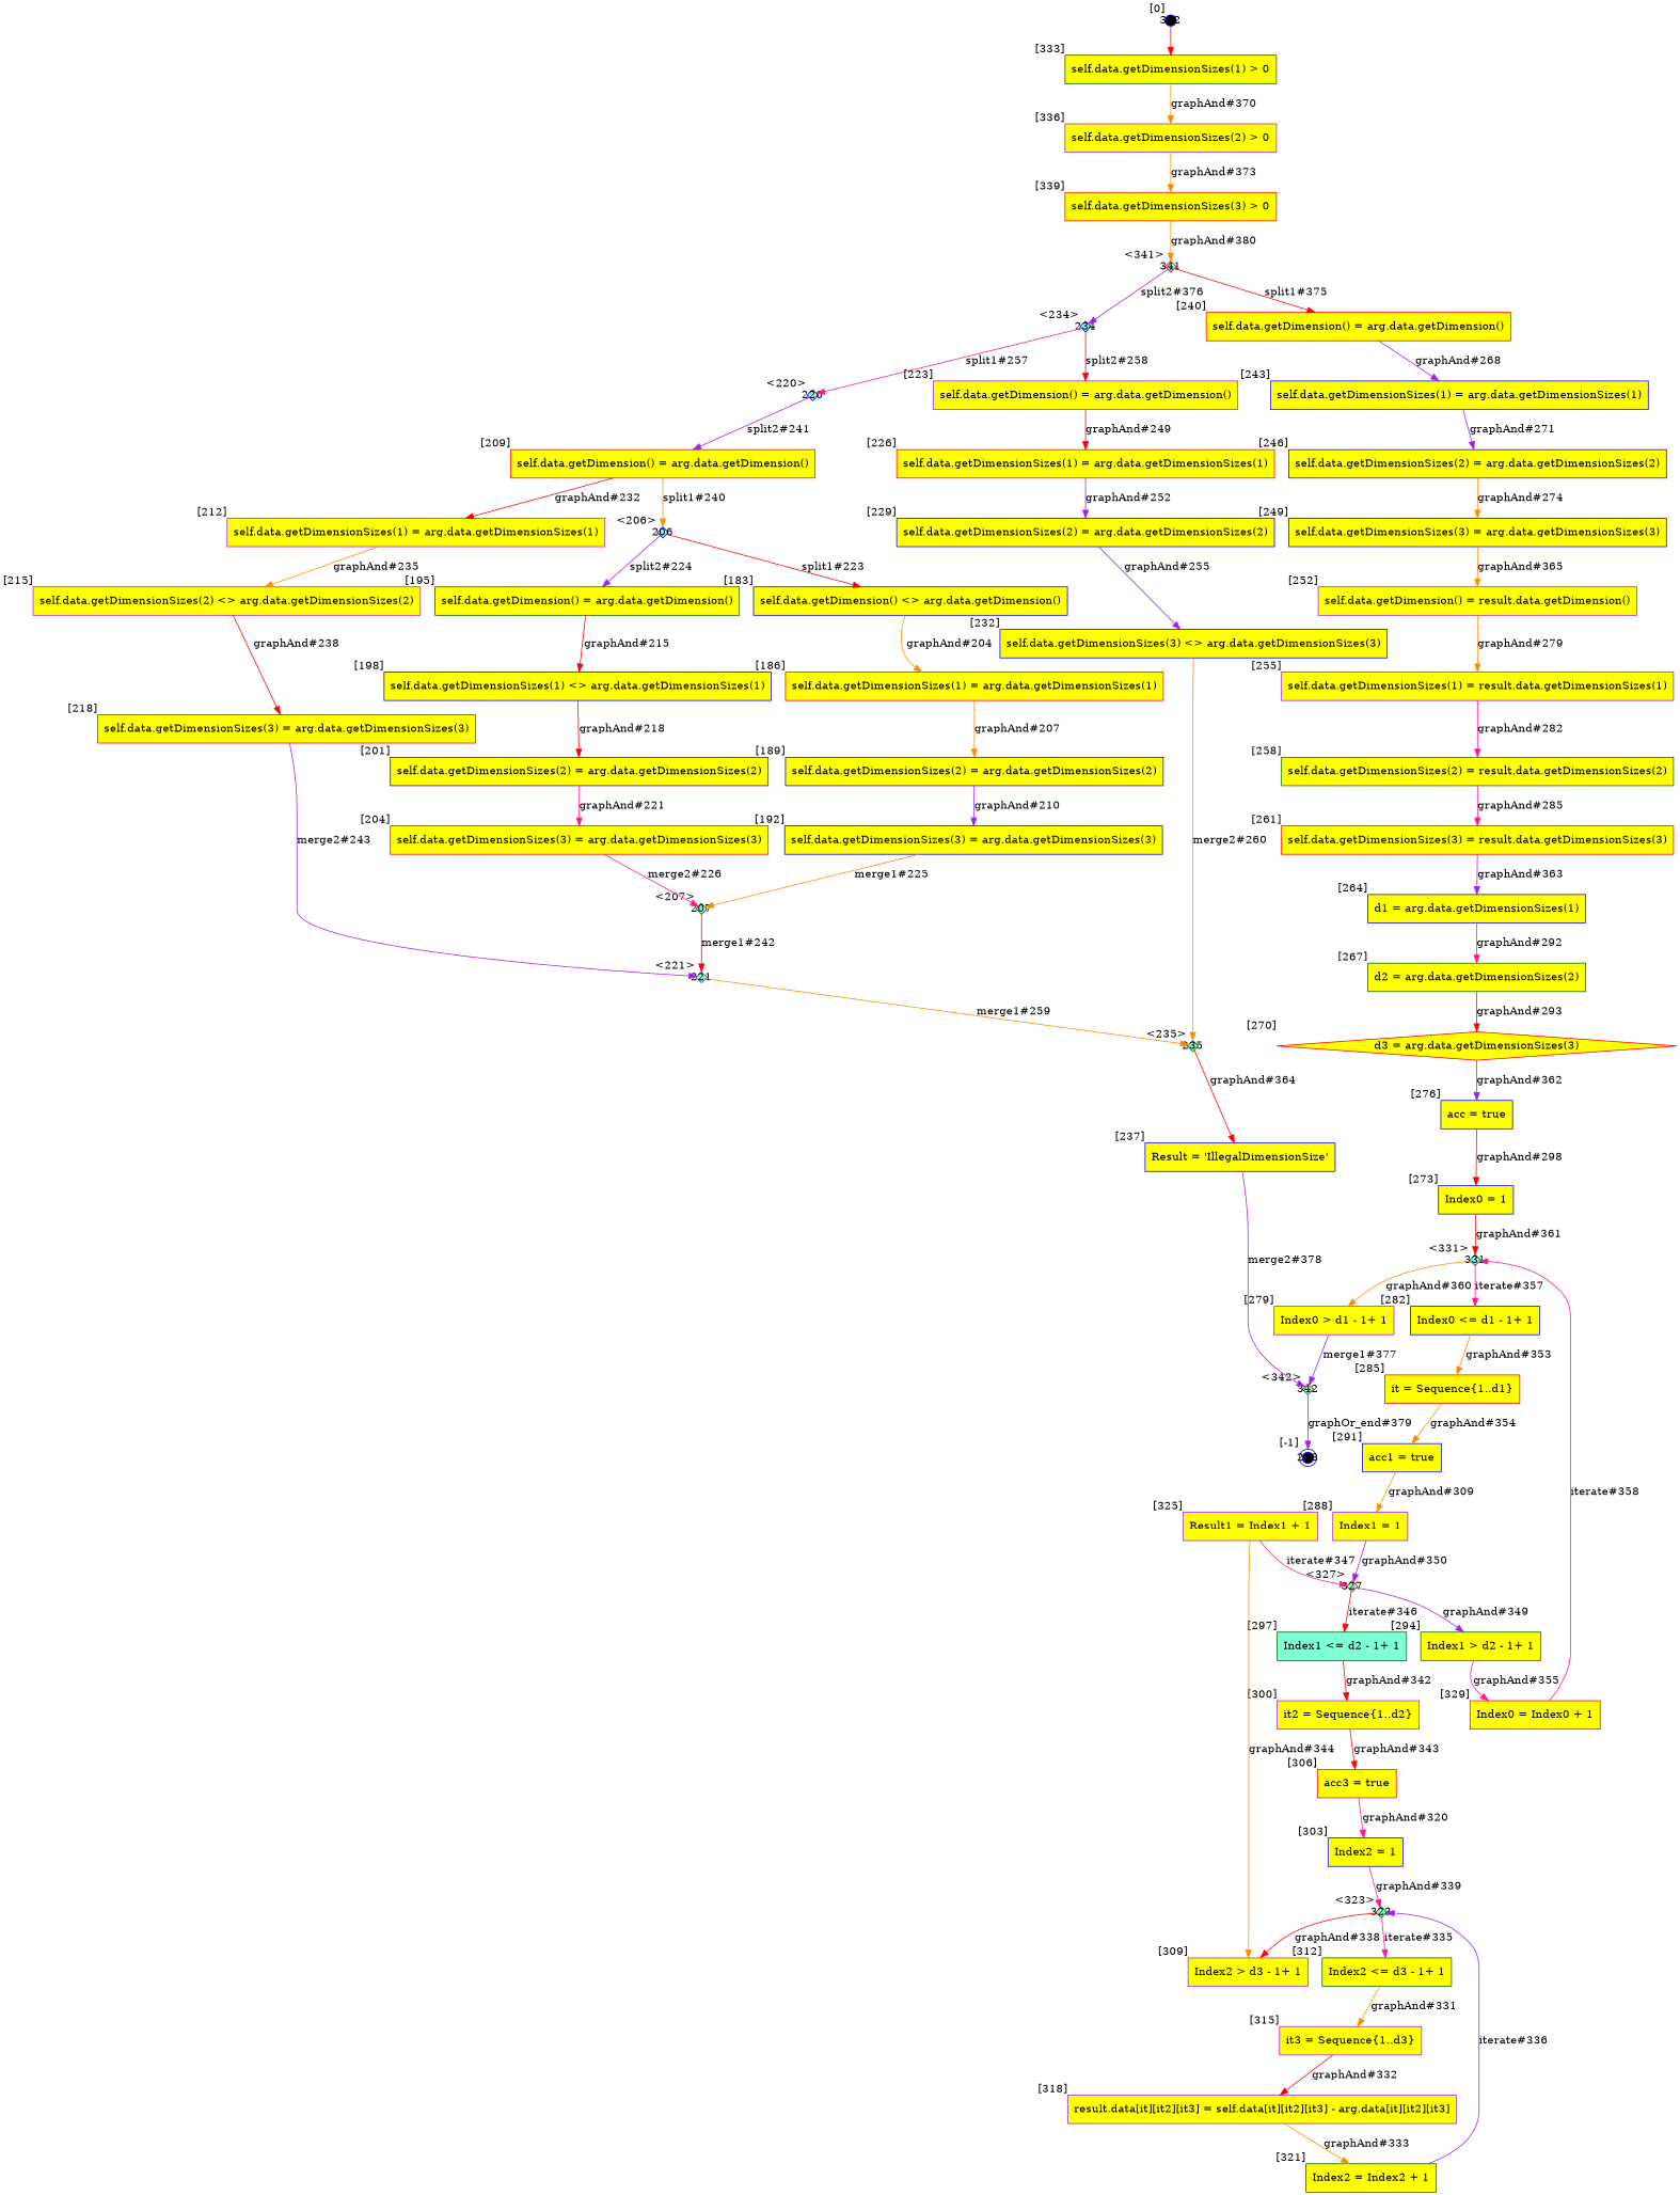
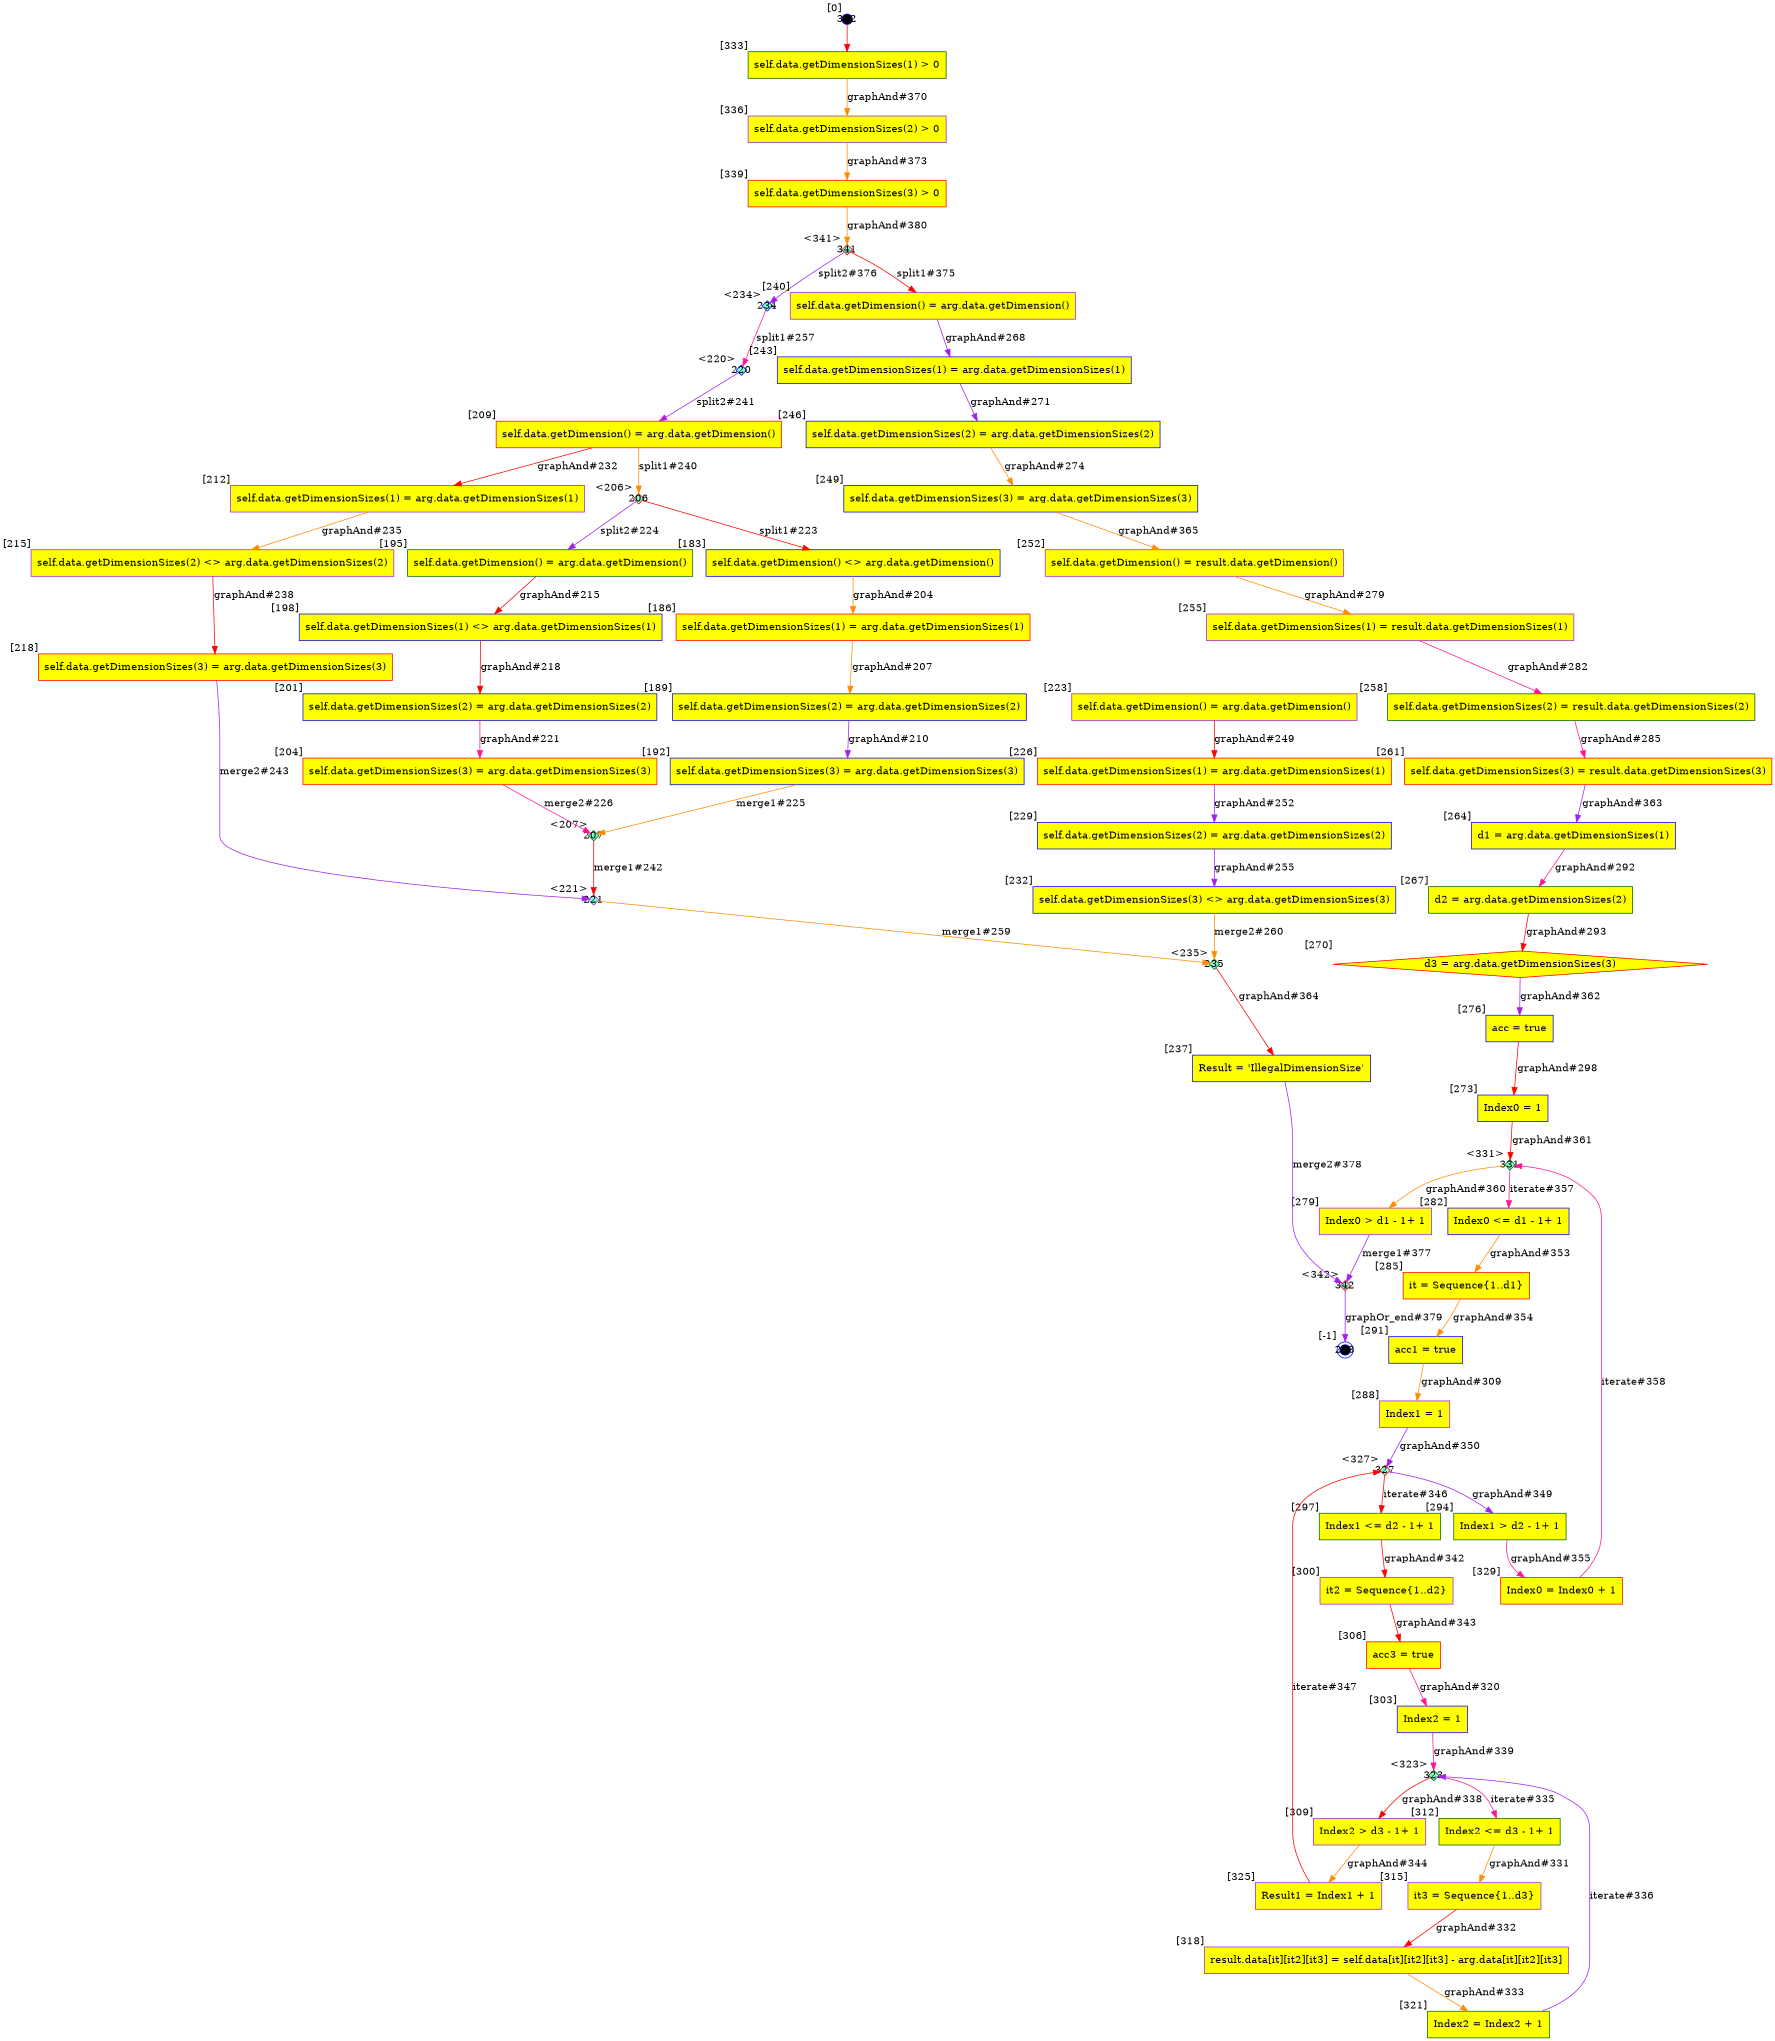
  digraph {
    node [color=blue fillcolor=yellow shape=box style=filled]
    edge [color=darkorange]
    n1 [color=darkgreen label="self.data.getDimensionSizes(2) = result.data.getDimensionSizes(2)" xlabel="[258]"]
    n2 [color=red label="self.data.getDimensionSizes(3) = result.data.getDimensionSizes(3)" xlabel="[261]"]
    n3 [label="d1 = arg.data.getDimensionSizes(1)" xlabel="[264]"]
    n4 [color=darkgreen label="d2 = arg.data.getDimensionSizes(2)" xlabel="[267]"]
    n5 [color=red label="d3 = arg.data.getDimensionSizes(3)" shape=diamond xlabel="[270]"]
    n6 [label="acc = true" xlabel="[276]"]
    n7 [label="Index0 = 1" xlabel="[273]"]
    331 [color=darkgreen fillcolor=aquamarine fixedsize=true height=.2 shape=diamond width=.2 xlabel="<331>"]
    n9 [color=purple label="Index0 > d1 - 1+ 1" xlabel="[279]"]
    n10 [label="Index0 <= d1 - 1+ 1" xlabel="[282]"]
    342 [color=red fillcolor=aquamarine fixedsize=true height=.2 shape=diamond width=.2 xlabel="<342>"]
    238 [fillcolor=black fixedsize=true height=.2 shape=doublecircle width=.2 xlabel="[-1]"]
    n13 [color=red label="it = Sequence{1..d1}" xlabel="[285]"]
    n14 [label="acc1 = true" xlabel="[291]"]
    n15 [color=purple label="Index1 = 1" xlabel="[288]"]
    327 [color=red fillcolor=aquamarine fixedsize=true height=.2 shape=diamond width=.2 xlabel="<327>"]
    n17 [color=darkgreen label="Index1 > d2 - 1+ 1" xlabel="[294]"]
-   n18 [color=darkgreen fillcolor=aquamarine label="Index1 <= d2 - 1+ 1" xlabel="[297]"]
+   n18 [color=darkgreen label="Index1 <= d2 - 1+ 1" xlabel="[297]"]
    n19 [color=red label="Index0 = Index0 + 1" xlabel="[329]"]
    n20 [color=purple label="it2 = Sequence{1..d2}" xlabel="[300]"]
    n21 [color=red label="acc3 = true" xlabel="[306]"]
    n22 [label="Index2 = 1" xlabel="[303]"]
    323 [color=darkgreen fillcolor=aquamarine fixedsize=true height=.2 shape=diamond width=.2 xlabel="<323>"]
    n24 [color=purple label="Index2 > d3 - 1+ 1" xlabel="[309]"]
    n25 [color=darkgreen label="Index2 <= d3 - 1+ 1" xlabel="[312]"]
    n26 [color=purple label="Result1 = Index1 + 1" xlabel="[325]"]
    n27 [label="self.data.getDimension() <> arg.data.getDimension()" xlabel="[183]"]
    n28 [color=red label="self.data.getDimensionSizes(1) = arg.data.getDimensionSizes(1)" xlabel="[186]"]
    n29 [label="self.data.getDimensionSizes(2) = arg.data.getDimensionSizes(2)" xlabel="[189]"]
    n30 [color=purple label="it3 = Sequence{1..d3}" xlabel="[315]"]
    n31 [color=purple label="result.data[it][it2][it3] = self.data[it][it2][it3] - arg.data[it][it2][it3]" xlabel="[318]"]
    n32 [label="self.data.getDimensionSizes(3) = arg.data.getDimensionSizes(3)" xlabel="[192]"]
    n33 [color=darkgreen label="Index2 = Index2 + 1" xlabel="[321]"]
    207 [color=darkgreen fillcolor=aquamarine fixedsize=true height=.2 shape=diamond width=.2 xlabel="<207>"]
    221 [color=purple fillcolor=aquamarine fixedsize=true height=.2 shape=diamond width=.2 xlabel="<221>"]
    n36 [color=darkgreen label="self.data.getDimension() = arg.data.getDimension()" xlabel="[195]"]
    n37 [label="self.data.getDimensionSizes(1) <> arg.data.getDimensionSizes(1)" xlabel="[198]"]
    n38 [label="self.data.getDimensionSizes(2) = arg.data.getDimensionSizes(2)" xlabel="[201]"]
    n39 [color=red label="self.data.getDimensionSizes(3) = arg.data.getDimensionSizes(3)" xlabel="[204]"]
    332 [fillcolor=black fixedsize=true height=.2 shape=circle width=.2 xlabel="[0]"]
    n41 [color=darkgreen label="self.data.getDimensionSizes(1) > 0" xlabel="[333]"]
    n42 [color=purple label="self.data.getDimensionSizes(2) > 0" xlabel="[336]"]
    n43 [color=red label="self.data.getDimensionSizes(3) > 0" xlabel="[339]"]
-   206 [fillcolor=aquamarine fixedsize=true height=.2 shape=diamond width=.2 xlabel="<206>"]
+   206 [color=red fillcolor=aquamarine fixedsize=true height=.2 shape=diamond width=.2 xlabel="<206>"]
    235 [color=darkgreen fillcolor=aquamarine fixedsize=true height=.2 shape=diamond width=.2 xlabel="<235>"]
    341 [color=red fillcolor=aquamarine fixedsize=true height=.2 shape=diamond width=.2 xlabel="<341>"]
    n47 [color=red label="self.data.getDimension() = arg.data.getDimension()" xlabel="[209]"]
    n48 [color=purple label="self.data.getDimensionSizes(1) = arg.data.getDimensionSizes(1)" xlabel="[212]"]
    n49 [color=purple label="self.data.getDimensionSizes(2) <> arg.data.getDimensionSizes(2)" xlabel="[215]"]
    234 [fillcolor=aquamarine fixedsize=true height=.2 shape=diamond width=.2 xlabel="<234>"]
-   n51 [color=red label="self.data.getDimension() = arg.data.getDimension()" xlabel="[240]"]
+   n51 [color=purple label="self.data.getDimension() = arg.data.getDimension()" xlabel="[240]"]
    n52 [color=red label="self.data.getDimensionSizes(3) = arg.data.getDimensionSizes(3)" xlabel="[218]"]
    220 [fillcolor=aquamarine fixedsize=true height=.2 shape=diamond width=.2 xlabel="<220>"]
    n54 [color=purple label="self.data.getDimension() = arg.data.getDimension()" xlabel="[223]"]
    n55 [label="self.data.getDimensionSizes(1) = arg.data.getDimensionSizes(1)" xlabel="[243]"]
    n56 [label="Result = 'IllegalDimensionSize'" xlabel="[237]"]
    n57 [color=red label="self.data.getDimensionSizes(1) = arg.data.getDimensionSizes(1)" xlabel="[226]"]
    n58 [label="self.data.getDimensionSizes(2) = arg.data.getDimensionSizes(2)" xlabel="[229]"]
    n59 [label="self.data.getDimensionSizes(3) <> arg.data.getDimensionSizes(3)" xlabel="[232]"]
    n60 [label="self.data.getDimensionSizes(2) = arg.data.getDimensionSizes(2)" xlabel="[246]"]
    n61 [label="self.data.getDimensionSizes(3) = arg.data.getDimensionSizes(3)" xlabel="[249]"]
    n62 [color=purple label="self.data.getDimension() = result.data.getDimension()" xlabel="[252]"]
    n63 [color=purple label="self.data.getDimensionSizes(1) = result.data.getDimensionSizes(1)" xlabel="[255]"]
    n1 -> n2 [color=deeppink label="graphAnd#285"]
    n2 -> n3 [color=purple label="graphAnd#363"]
    n3 -> n4 [color=deeppink label="graphAnd#292"]
    n4 -> n5 [color=red label="graphAnd#293"]
    n5 -> n6 [color=purple label="graphAnd#362"]
    n6 -> n7 [color=red label="graphAnd#298"]
    n7 -> 331 [color=red label="graphAnd#361"]
    331 -> n9 [label="graphAnd#360"]
    331 -> n10 [color=deeppink label="iterate#357"]
    n9 -> 342 [color=purple label="merge1#377"]
    n10 -> n13 [label="graphAnd#353"]
    342 -> 238 [color=purple label="graphOr_end#379"]
    n13 -> n14 [label="graphAnd#354"]
    n14 -> n15 [label="graphAnd#309"]
    n15 -> 327 [color=purple label="graphAnd#350"]
    327 -> n17 [color=purple label="graphAnd#349"]
    327 -> n18 [color=red label="iterate#346"]
    n17 -> n19 [color=deeppink label="graphAnd#355"]
    n18 -> n20 [color=red label="graphAnd#342"]
    n19 -> 331 [color=deeppink label="iterate#358"]
    n20 -> n21 [color=red label="graphAnd#343"]
    n21 -> n22 [color=deeppink label="graphAnd#320"]
    n22 -> 323 [color=deeppink label="graphAnd#339"]
    323 -> n24 [color=red label="graphAnd#338"]
    323 -> n25 [color=deeppink label="iterate#335"]
-   n26 -> n24 [label="graphAnd#344"]
+   n24 -> n26 [label="graphAnd#344"]
    n25 -> n30 [label="graphAnd#331"]
-   n26 -> 327 [color=deeppink label="iterate#347"]
+   n26 -> 327 [color=red label="iterate#347"]
    n27 -> n28 [label="graphAnd#204"]
    n28 -> n29 [label="graphAnd#207"]
    n29 -> n32 [color=purple label="graphAnd#210"]
    n30 -> n31 [color=red label="graphAnd#332"]
    n31 -> n33 [label="graphAnd#333"]
    n32 -> 207 [label="merge1#225"]
    n33 -> 323 [color=purple label="iterate#336"]
    207 -> 221 [color=red label="merge1#242"]
    221 -> 235 [label="merge1#259"]
    n36 -> n37 [color=red label="graphAnd#215"]
    n37 -> n38 [color=red label="graphAnd#218"]
    n38 -> n39 [color=deeppink label="graphAnd#221"]
    n39 -> 207 [color=deeppink label="merge2#226"]
    332 -> n41 [color=red]
    n41 -> n42 [label="graphAnd#370"]
    n42 -> n43 [label="graphAnd#373"]
    n43 -> 341 [label="graphAnd#380"]
    206 -> n27 [color=red label="split1#223"]
    206 -> n36 [color=purple label="split2#224"]
    235 -> n56 [color=red label="graphAnd#364"]
    341 -> 234 [color=purple label="split2#376"]
    341 -> n51 [color=red label="split1#375"]
    n47 -> 206 [label="split1#240"]
    n47 -> n48 [color=red label="graphAnd#232"]
    n48 -> n49 [label="graphAnd#235"]
    n49 -> n52 [color=red label="graphAnd#238"]
    234 -> 220 [color=deeppink label="split1#257"]
-   234 -> n54 [color=red label="split2#258"]
    n51 -> n55 [color=purple label="graphAnd#268"]
    n52 -> 221 [color=purple label="merge2#243"]
    220 -> n47 [color=purple label="split2#241"]
    n54 -> n57 [color=red label="graphAnd#249"]
    n55 -> n60 [color=purple label="graphAnd#271"]
    n56 -> 342 [color=purple label="merge2#378"]
    n57 -> n58 [color=purple label="graphAnd#252"]
    n58 -> n59 [color=purple label="graphAnd#255"]
    n59 -> 235 [label="merge2#260"]
    n60 -> n61 [label="graphAnd#274"]
    n61 -> n62 [label="graphAnd#365"]
    n62 -> n63 [label="graphAnd#279"]
    n63 -> n1 [color=deeppink label="graphAnd#282"]
  }
